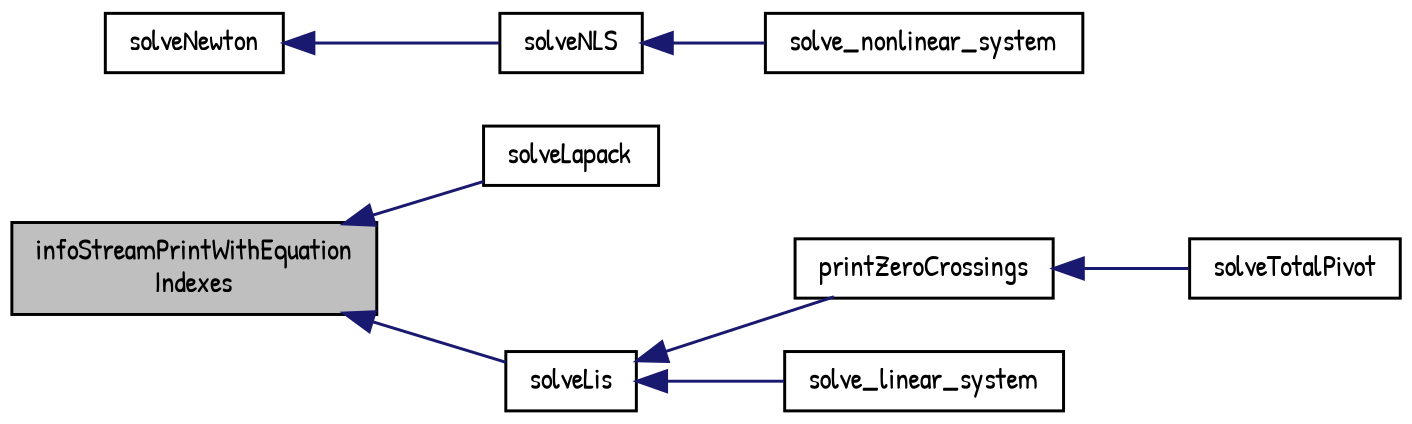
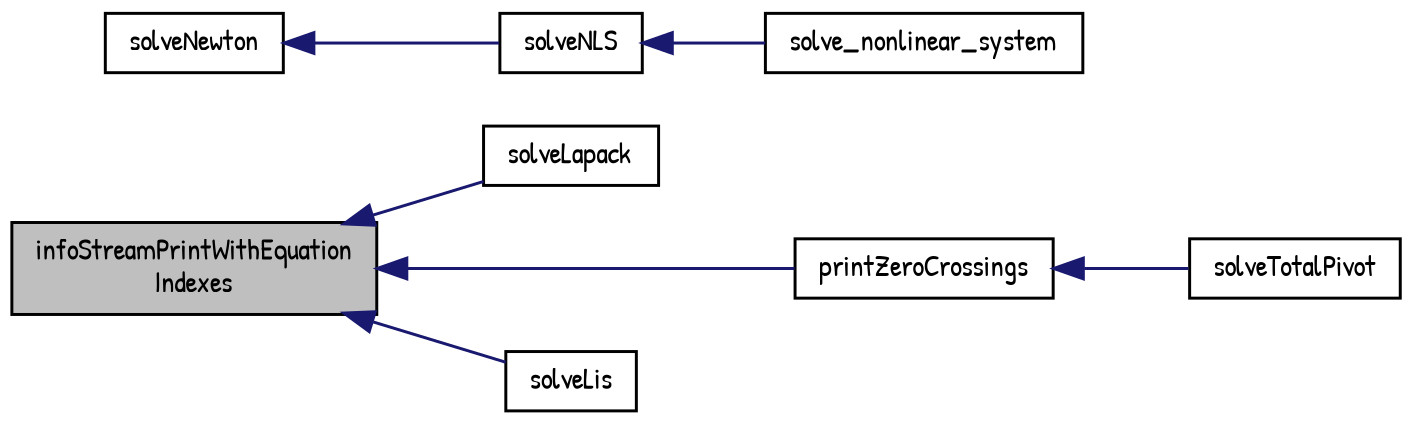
  digraph {
    fontname="Patrick Hand"
    rankdir=LR
    node [color=black fillcolor=white fontname="Patrick Hand" fontsize=10 shape=record style=filled]
    edge [color=midnightblue dir=back fontname="Patrick Hand" fontsize=10 labelfontname=Helvetica labelfontsize=10 style=solid]
    n1 [fillcolor=grey75 fontcolor=black height=0.2 label="infoStreamPrintWithEquation\lIndexes" width=0.4]
    n2 [height=0.2 label=solveLapack width=0.4]
    n3 [height=0.2 label=printZeroCrossings width=0.4]
    n4 [height=0.2 label=solveLis width=0.4]
    n5 [height=0.2 label=solveTotalPivot width=0.4]
-   n6 [height=0.2 label=solve_linear_system width=0.4]
    n7 [height=0.2 label=solveNewton width=0.4]
    n8 [height=0.2 label=solveNLS width=0.4]
    n9 [height=0.2 label=solve_nonlinear_system width=0.4]
    n1 -> n2
-   n4 -> n3
+   n1 -> n3
    n1 -> n4
    n3 -> n5
-   n4 -> n6
    n7 -> n8
    n8 -> n9
  }
